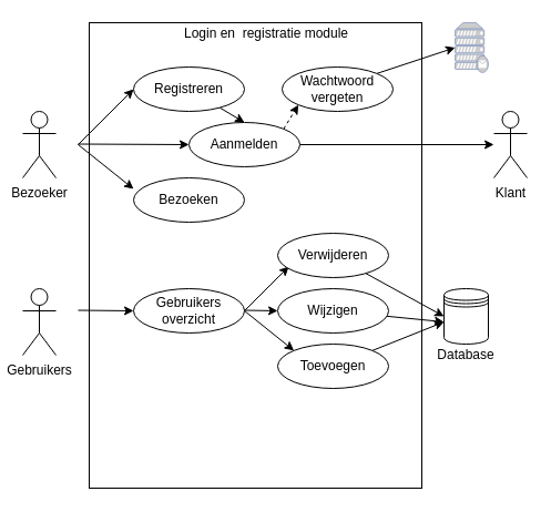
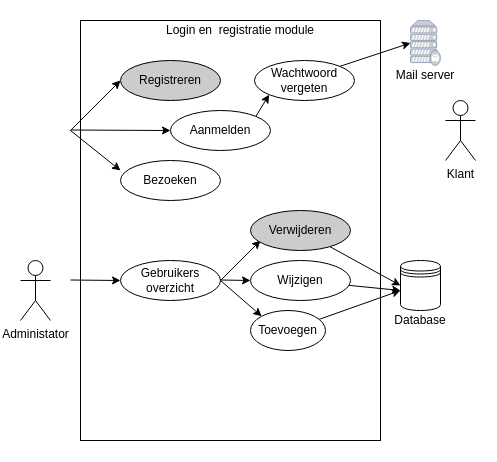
  <mxCell id="0" />
  <mxCell id="1" parent="0" />
  <mxCell id="2" value="" style="rounded=0;whiteSpace=wrap;html=1;" parent="1" vertex="1"><mxGeometry x="80" y="20" width="300" height="420" as="geometry" /></mxCell>
- <mxCell id="3" value="Bezoeker" style="shape=umlActor;verticalLabelPosition=bottom;verticalAlign=top;html=1;outlineConnect=0;" parent="1" vertex="1"><mxGeometry x="20" y="100" width="30" height="60" as="geometry" /></mxCell>
  <mxCell id="4" value="" style="endArrow=classic;html=1;" parent="1" target="8" edge="1"><mxGeometry width="50" height="50" relative="1" as="geometry"><mxPoint x="70" y="129.5" as="sourcePoint" /><mxPoint x="120" y="130" as="targetPoint" /></mxGeometry></mxCell>
  <mxCell id="5" value="" style="endArrow=classic;html=1;" parent="1" edge="1"><mxGeometry width="50" height="50" relative="1" as="geometry"><mxPoint x="70" y="130" as="sourcePoint" /><mxPoint x="120" y="80" as="targetPoint" /></mxGeometry></mxCell>
- <mxCell id="6" style="edgeStyle=none;rounded=0;orthogonalLoop=1;jettySize=auto;html=1;" parent="1" source="8" target="26" edge="1"><mxGeometry relative="1" as="geometry" /></mxCell>
- <mxCell id="7" style="rounded=0;orthogonalLoop=1;jettySize=auto;html=1;exitX=1;exitY=0;exitDx=0;exitDy=0;entryX=0;entryY=1;entryDx=0;entryDy=0;dashed=1;" parent="1" source="8" target="30" edge="1"><mxGeometry relative="1" as="geometry" /></mxCell>
+ <mxCell id="7" style="rounded=0;orthogonalLoop=1;jettySize=auto;html=1;exitX=1;exitY=0;exitDx=0;exitDy=0;entryX=0;entryY=1;entryDx=0;entryDy=0;" parent="1" source="8" target="30" edge="1"><mxGeometry relative="1" as="geometry" /></mxCell>
  <mxCell id="8" value="Aanmelden" style="ellipse;whiteSpace=wrap;html=1;align=center;" parent="1" vertex="1"><mxGeometry x="170" y="110" width="100" height="40" as="geometry" /></mxCell>
- <mxCell id="9" style="rounded=0;orthogonalLoop=1;jettySize=auto;html=1;entryX=0.5;entryY=0;entryDx=0;entryDy=0;" parent="1" source="10" target="8" edge="1"><mxGeometry relative="1" as="geometry"><mxPoint x="340" y="80" as="targetPoint" /></mxGeometry></mxCell>
- <mxCell id="10" value="Registreren" style="ellipse;whiteSpace=wrap;html=1;align=center;" parent="1" vertex="1"><mxGeometry x="120" y="60" width="100" height="40" as="geometry" /></mxCell>
+ <mxCell id="10" value="Registreren" style="ellipse;whiteSpace=wrap;html=1;align=center;fillColor=#cccccc;" parent="1" vertex="1"><mxGeometry x="120" y="60" width="100" height="40" as="geometry" /></mxCell>
  <mxCell id="11" value="" style="endArrow=classic;html=1;" parent="1" edge="1"><mxGeometry width="50" height="50" relative="1" as="geometry"><mxPoint x="70" y="130" as="sourcePoint" /><mxPoint x="120" y="170" as="targetPoint" /></mxGeometry></mxCell>
  <mxCell id="12" value="Bezoeken" style="ellipse;whiteSpace=wrap;html=1;align=center;" parent="1" vertex="1"><mxGeometry x="120" y="160" width="100" height="40" as="geometry" /></mxCell>
  <mxCell id="13" value="Login en&amp;nbsp; registratie module" style="text;html=1;strokeColor=none;fillColor=none;align=center;verticalAlign=middle;whiteSpace=wrap;rounded=0;" parent="1" vertex="1"><mxGeometry x="150" y="20" width="180" height="20" as="geometry" /></mxCell>
- <mxCell id="14" value="Gebruikers" style="shape=umlActor;verticalLabelPosition=bottom;verticalAlign=top;html=1;outlineConnect=0;" parent="1" vertex="1"><mxGeometry x="20" y="260" width="30" height="60" as="geometry" /></mxCell>
+ <mxCell id="14" value="Administator" style="shape=umlActor;verticalLabelPosition=bottom;verticalAlign=top;html=1;outlineConnect=0;" parent="1" vertex="1"><mxGeometry x="20" y="260" width="30" height="60" as="geometry" /></mxCell>
  <mxCell id="15" value="" style="endArrow=classic;html=1;" parent="1" edge="1"><mxGeometry width="50" height="50" relative="1" as="geometry"><mxPoint x="70" y="279.5" as="sourcePoint" /><mxPoint x="120" y="280" as="targetPoint" /></mxGeometry></mxCell>
  <mxCell id="16" value="" style="endArrow=classic;html=1;" parent="1" edge="1"><mxGeometry width="50" height="50" relative="1" as="geometry"><mxPoint x="220" y="280" as="sourcePoint" /><mxPoint x="260" y="240" as="targetPoint" /></mxGeometry></mxCell>
  <mxCell id="17" style="edgeStyle=none;rounded=0;orthogonalLoop=1;jettySize=auto;html=1;entryX=0;entryY=0.5;entryDx=0;entryDy=0;" parent="1" source="18" target="27" edge="1"><mxGeometry relative="1" as="geometry" /></mxCell>
- <mxCell id="18" value="Verwijderen" style="ellipse;whiteSpace=wrap;html=1;align=center;" parent="1" vertex="1"><mxGeometry x="250" y="210" width="100" height="40" as="geometry" /></mxCell>
+ <mxCell id="18" value="Verwijderen" style="ellipse;whiteSpace=wrap;html=1;align=center;fillColor=#cccccc;" parent="1" vertex="1"><mxGeometry x="250" y="210" width="100" height="40" as="geometry" /></mxCell>
  <mxCell id="19" value="Gebruikers overzicht" style="ellipse;whiteSpace=wrap;html=1;align=center;" parent="1" vertex="1"><mxGeometry x="120" y="260" width="100" height="40" as="geometry" /></mxCell>
  <mxCell id="20" value="" style="endArrow=classic;html=1;" parent="1" edge="1"><mxGeometry width="50" height="50" relative="1" as="geometry"><mxPoint x="220" y="279.5" as="sourcePoint" /><mxPoint x="250" y="280" as="targetPoint" /></mxGeometry></mxCell>
  <mxCell id="21" style="edgeStyle=none;rounded=0;orthogonalLoop=1;jettySize=auto;html=1;" parent="1" source="22" edge="1"><mxGeometry relative="1" as="geometry"><mxPoint x="400" y="290" as="targetPoint" /></mxGeometry></mxCell>
  <mxCell id="22" value="Wijzigen" style="ellipse;whiteSpace=wrap;html=1;align=center;" parent="1" vertex="1"><mxGeometry x="250" y="260" width="100" height="40" as="geometry" /></mxCell>
  <mxCell id="23" style="edgeStyle=none;rounded=0;orthogonalLoop=1;jettySize=auto;html=1;" parent="1" source="24" edge="1"><mxGeometry relative="1" as="geometry"><mxPoint x="400" y="290" as="targetPoint" /></mxGeometry></mxCell>
- <mxCell id="24" value="Toevoegen" style="ellipse;whiteSpace=wrap;html=1;align=center;" parent="1" vertex="1"><mxGeometry x="250" y="310" width="100" height="40" as="geometry" /></mxCell>
+ <mxCell id="24" value="Toevoegen" style="ellipse;whiteSpace=wrap;html=1;align=center;" parent="1" vertex="1"><mxGeometry x="250" y="310" width="75" height="40" as="geometry" /></mxCell>
  <mxCell id="25" value="" style="endArrow=classic;html=1;entryX=0;entryY=0;entryDx=0;entryDy=0;" parent="1" target="24" edge="1"><mxGeometry width="50" height="50" relative="1" as="geometry"><mxPoint x="220" y="280" as="sourcePoint" /><mxPoint x="270" y="320" as="targetPoint" /></mxGeometry></mxCell>
  <mxCell id="26" value="Klant" style="shape=umlActor;verticalLabelPosition=bottom;verticalAlign=top;html=1;outlineConnect=0;" parent="1" vertex="1"><mxGeometry x="445" y="100" width="30" height="60" as="geometry" /></mxCell>
  <mxCell id="27" value="" style="shape=datastore;whiteSpace=wrap;html=1;" parent="1" vertex="1"><mxGeometry x="400" y="260" width="40" height="50" as="geometry" /></mxCell>
  <mxCell id="28" value="Database" style="text;html=1;strokeColor=none;fillColor=none;align=center;verticalAlign=middle;whiteSpace=wrap;rounded=0;" parent="1" vertex="1"><mxGeometry x="400" y="310" width="40" height="20" as="geometry" /></mxCell>
  <mxCell id="29" style="edgeStyle=none;rounded=0;orthogonalLoop=1;jettySize=auto;html=1;exitX=1;exitY=0;exitDx=0;exitDy=0;entryX=0;entryY=0.5;entryDx=0;entryDy=0;entryPerimeter=0;" parent="1" source="30" target="31" edge="1"><mxGeometry relative="1" as="geometry" /></mxCell>
  <mxCell id="30" value="Wachtwoord vergeten" style="ellipse;whiteSpace=wrap;html=1;align=center;" parent="1" vertex="1"><mxGeometry x="254" y="60" width="100" height="40" as="geometry" /></mxCell>
  <mxCell id="31" value="" style="fontColor=#0066CC;verticalAlign=top;verticalLabelPosition=bottom;labelPosition=center;align=center;html=1;outlineConnect=0;fillColor=#CCCCCC;strokeColor=#6881B3;gradientColor=none;gradientDirection=north;strokeWidth=2;shape=mxgraph.networks.mail_server;" parent="1" vertex="1"><mxGeometry x="410" y="20" width="30" height="45" as="geometry" /></mxCell>
+ <mxCell id="32" value="Mail server" style="text;html=1;strokeColor=none;fillColor=none;align=center;verticalAlign=middle;whiteSpace=wrap;rounded=0;" parent="1" vertex="1"><mxGeometry x="385" y="65" width="80" height="20" as="geometry" /></mxCell>
